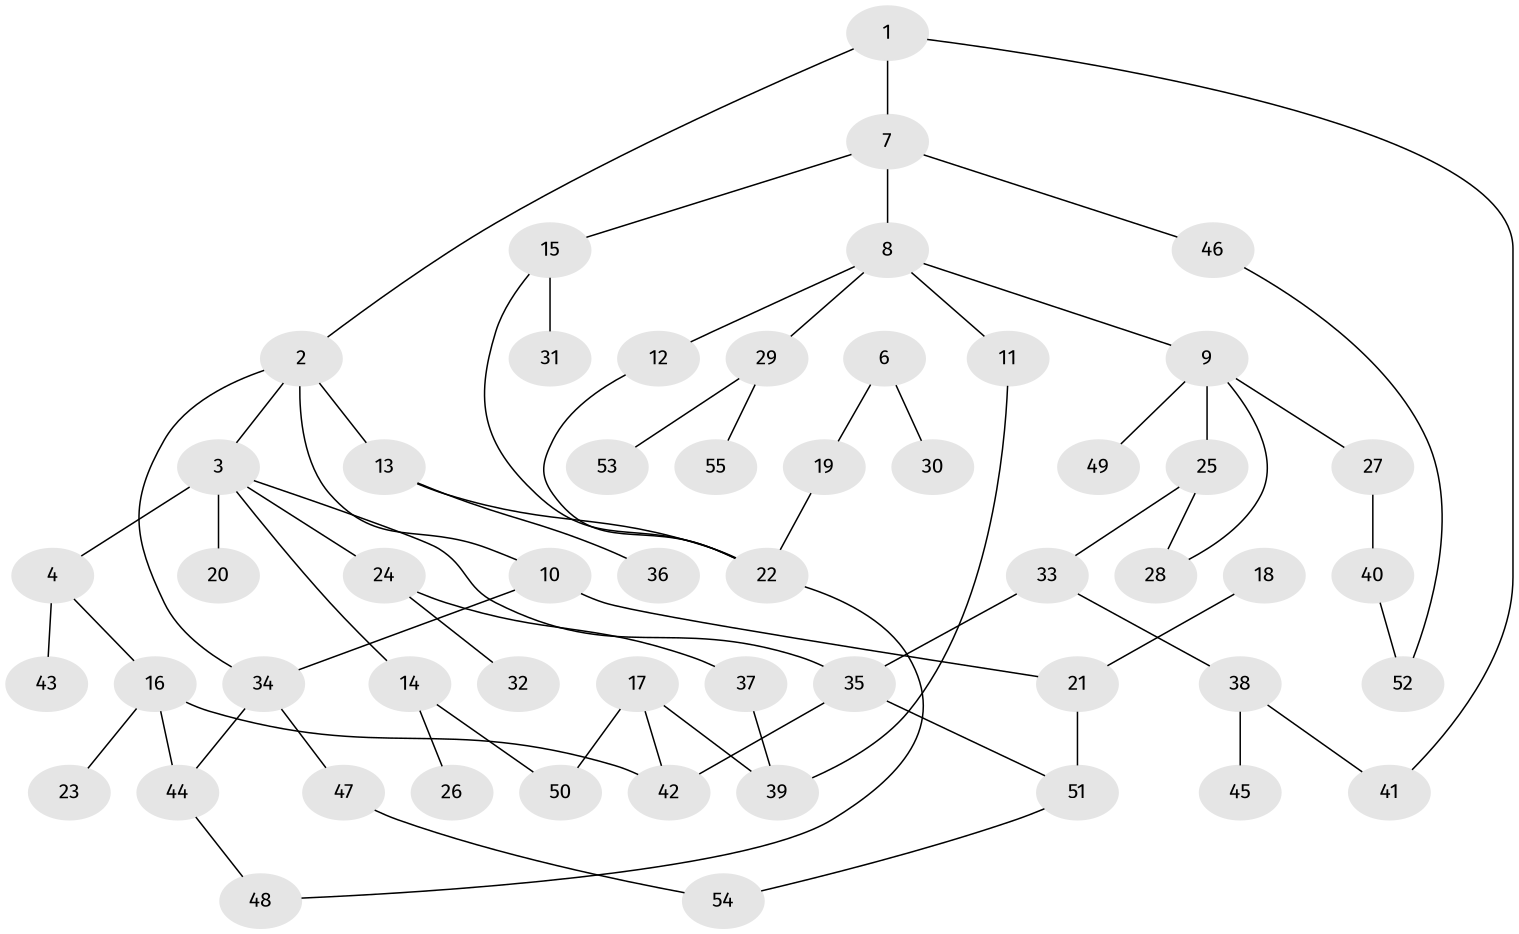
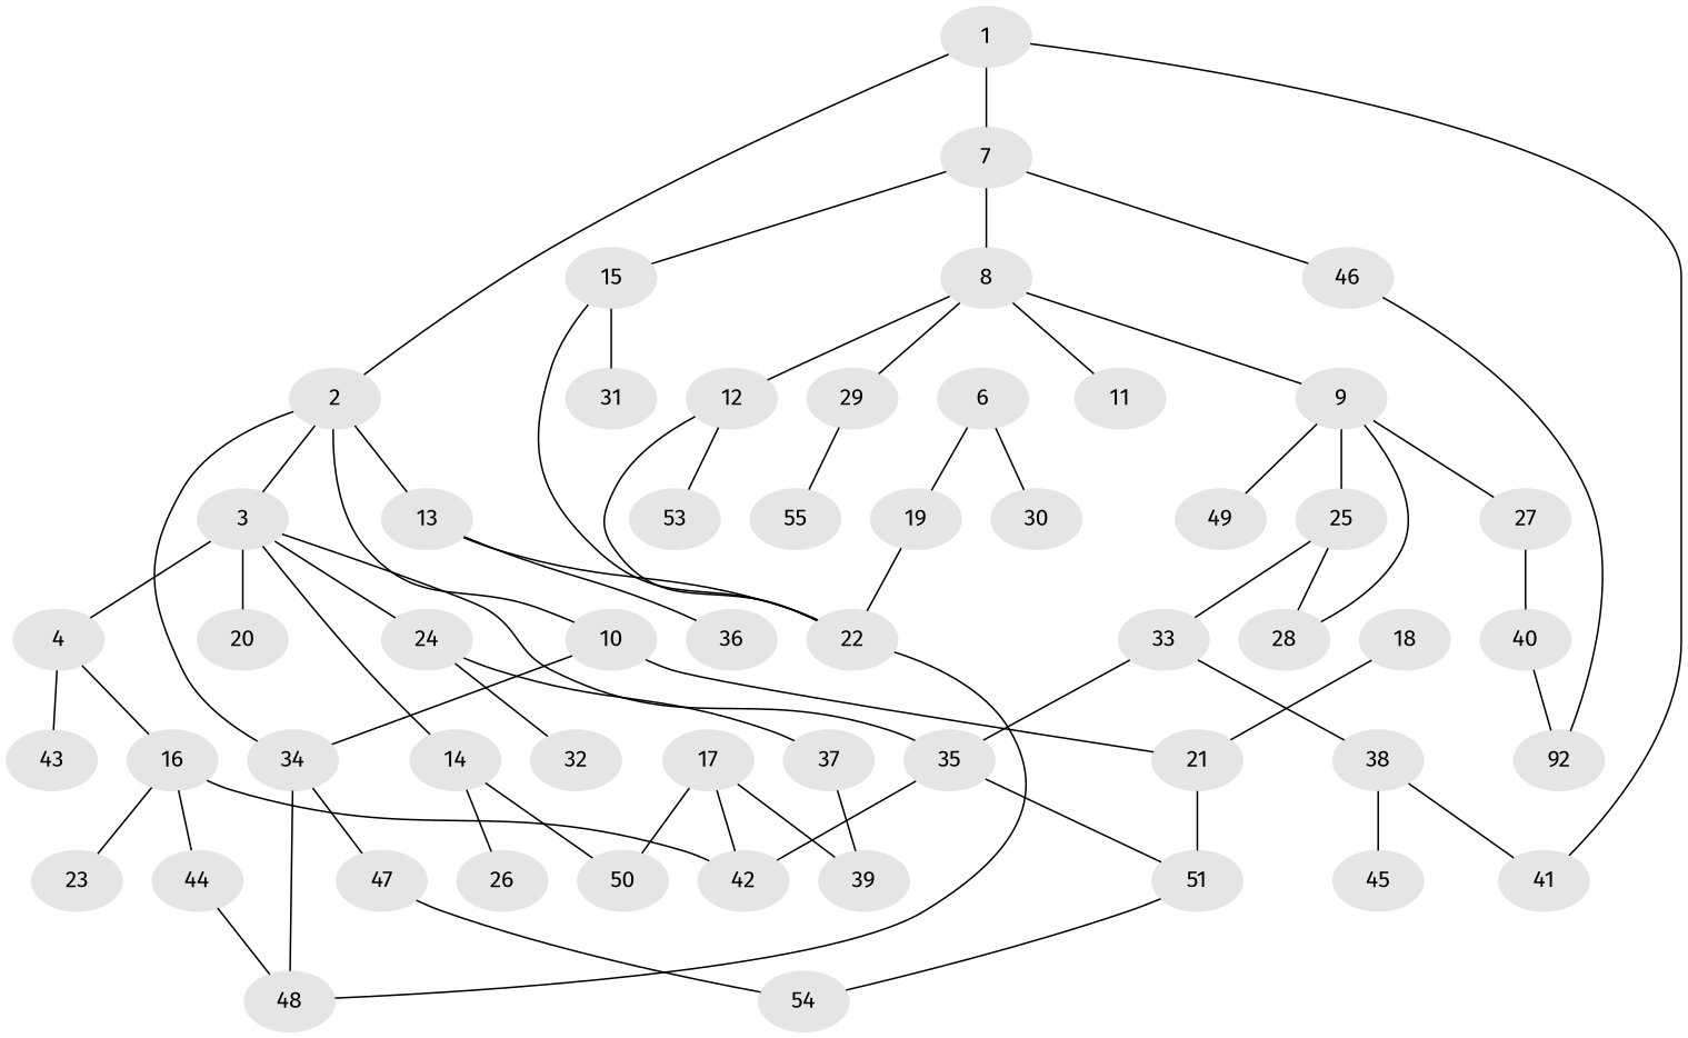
  graph {
    fontname="Fira Sans"
    node [color=gray90 fontname="Fira Sans" style=filled]
    edge [fontname="Fira Sans"]
    1
    2
    7
    41
    3
    10
    13
    34
    8
    15
    46
    4
    14
    20
    24
    35
    21
    22
    36
    48
    47
    16
    43
    26
    50
    32
    37
    42
    51
    23
    44
    6
    19
    30
    17
    39
    9
    11
    12
    29
    31
-   52
+   52 [label=92]
    25
    27
    28
    49
    53
    55
    33
    40
    18
    54
    38
    45
    1 -- 2
    1 -- 7
    1 -- 41
    2 -- 3
    2 -- 10
    2 -- 13
    2 -- 34
    7 -- 8
    7 -- 15
    7 -- 46
    3 -- 4
    3 -- 14
    3 -- 20
    3 -- 24
    3 -- 35
    10 -- 34
    10 -- 21
    13 -- 22
    13 -- 36
-   34 -- 44
+   34 -- 48
    34 -- 47
    8 -- 9
    8 -- 11
    8 -- 12
    8 -- 29
    15 -- 22
    15 -- 31
    46 -- 52
    4 -- 16
    4 -- 43
    14 -- 26
    14 -- 50
    24 -- 32
    24 -- 37
    35 -- 42
    35 -- 51
    21 -- 51
    22 -- 48
    47 -- 54
    16 -- 42
    16 -- 23
    16 -- 44
    37 -- 39
    51 -- 54
    44 -- 48
    6 -- 19
    6 -- 30
    19 -- 22
    17 -- 50
    17 -- 42
    17 -- 39
    9 -- 25
    9 -- 27
    9 -- 28
    9 -- 49
-   11 -- 39
    12 -- 22
-   29 -- 53
+   12 -- 53
    29 -- 55
    25 -- 28
    25 -- 33
    27 -- 40
    33 -- 35
    33 -- 38
    40 -- 52
    18 -- 21
    38 -- 41
    38 -- 45
  }
